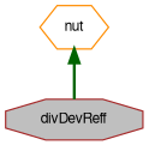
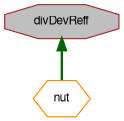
  digraph {
    rankdir=TB
    node [fontname=FreeSans fontsize=10]
    n1 [color=brown fillcolor=grey75 fontcolor=black height=0.2 label=divDevReff shape=octagon style=filled width=0.4]
    n2 [color=darkorange height=0.2 label=nut shape=hexagon width=0.4]
-   n2 -> n1 [color=darkgreen dir=back fontname=FreeSans fontsize=10 labelfontname=FreeSans labelfontsize=10 style=bold]
+   n1 -> n2 [color=darkgreen dir=back fontname=FreeSans fontsize=10 labelfontname=FreeSans labelfontsize=10 style=bold]
  }
